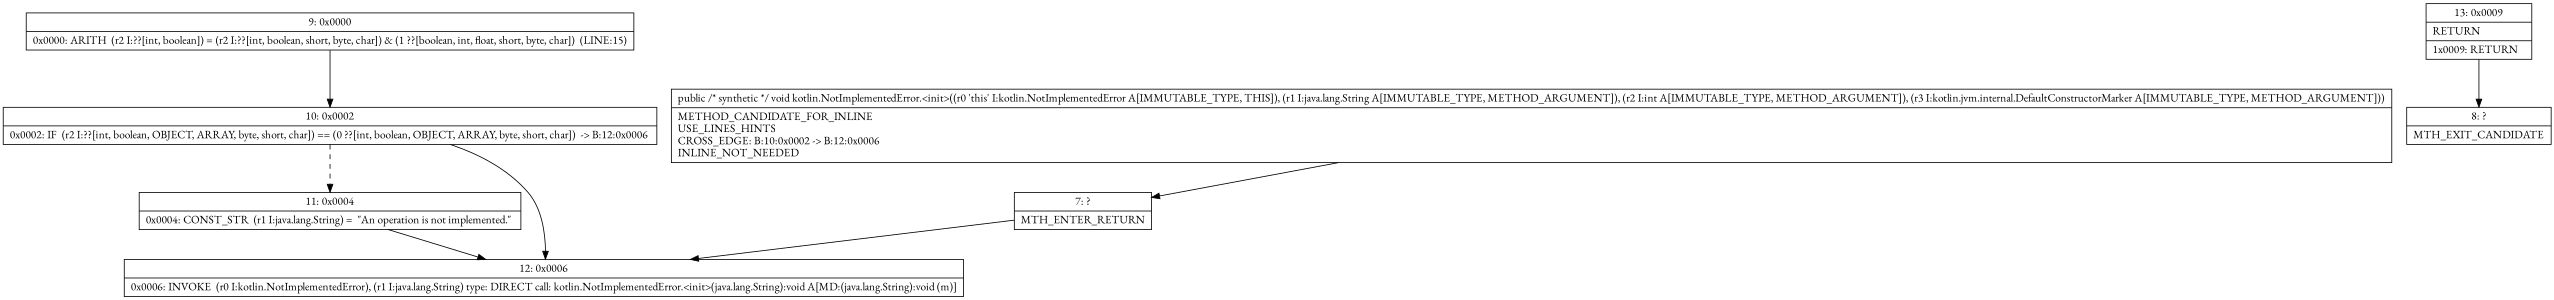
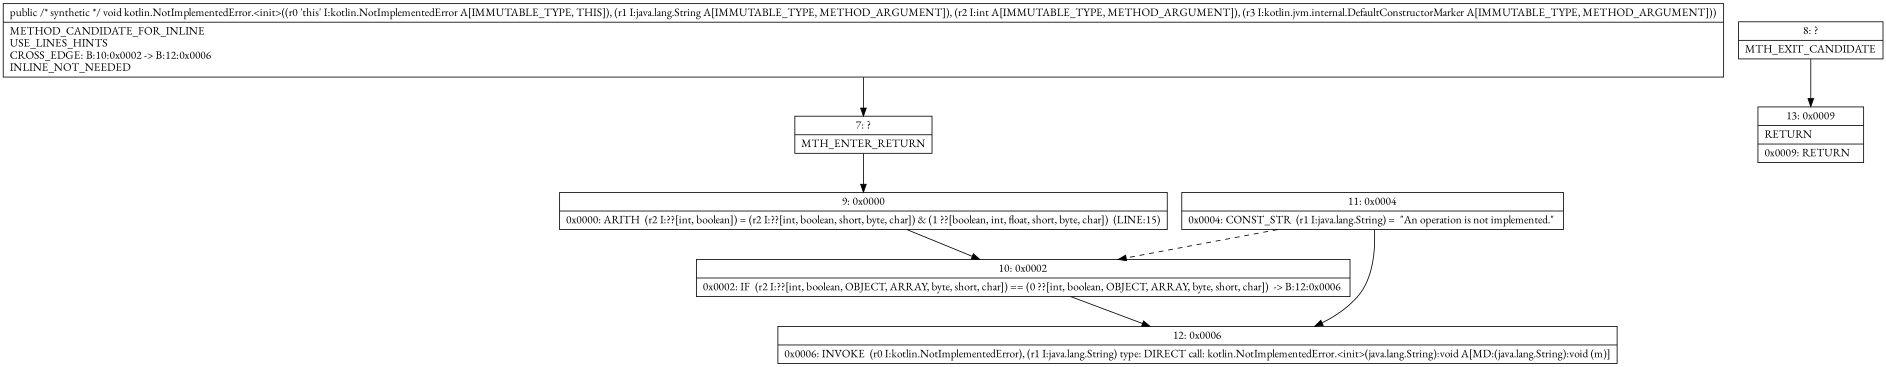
  digraph {
    fontname="EB Garamond"
    node [fontname="EB Garamond" shape=record]
    edge [fontname="EB Garamond"]
    n1 [label="{7\:\ ?|MTH_ENTER_RETURN\l}"]
    n2 [label="{9\:\ 0x0000|0x0000: ARITH  (r2 I:??[int, boolean]) = (r2 I:??[int, boolean, short, byte, char]) & (1 ??[boolean, int, float, short, byte, char])  (LINE:15)\l}"]
    n3 [label="{10\:\ 0x0002|0x0002: IF  (r2 I:??[int, boolean, OBJECT, ARRAY, byte, short, char]) == (0 ??[int, boolean, OBJECT, ARRAY, byte, short, char])  \-\> B:12:0x0006 \l}"]
    n4 [label="{11\:\ 0x0004|0x0004: CONST_STR  (r1 I:java.lang.String) =  \"An operation is not implemented.\" \l}"]
    n5 [label="{12\:\ 0x0006|0x0006: INVOKE  (r0 I:kotlin.NotImplementedError), (r1 I:java.lang.String) type: DIRECT call: kotlin.NotImplementedError.\<init\>(java.lang.String):void A[MD:(java.lang.String):void (m)]\l}"]
-   n6 [label="{13\:\ 0x0009|RETURN\l|1x0009: RETURN   \l}"]
+   n6 [label="{13\:\ 0x0009|RETURN\l|0x0009: RETURN   \l}"]
    n7 [label="{8\:\ ?|MTH_EXIT_CANDIDATE\l}"]
    n8 [label="{public \/* synthetic *\/ void kotlin.NotImplementedError.\<init\>((r0 'this' I:kotlin.NotImplementedError A[IMMUTABLE_TYPE, THIS]), (r1 I:java.lang.String A[IMMUTABLE_TYPE, METHOD_ARGUMENT]), (r2 I:int A[IMMUTABLE_TYPE, METHOD_ARGUMENT]), (r3 I:kotlin.jvm.internal.DefaultConstructorMarker A[IMMUTABLE_TYPE, METHOD_ARGUMENT]))  | METHOD_CANDIDATE_FOR_INLINE\lUSE_LINES_HINTS\lCROSS_EDGE: B:10:0x0002 \-\> B:12:0x0006\lINLINE_NOT_NEEDED\l}"]
-   n1 -> n5
+   n1 -> n2
    n2 -> n3
-   n3 -> n4 [style=dashed]
+   n4 -> n3 [style=dashed]
    n3 -> n5
    n4 -> n5
-   n6 -> n7
+   n7 -> n6
    n8 -> n1
  }
